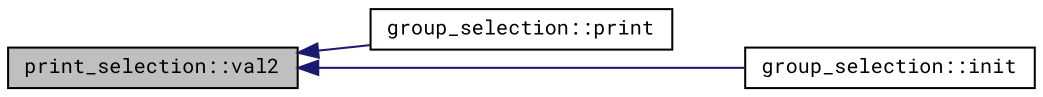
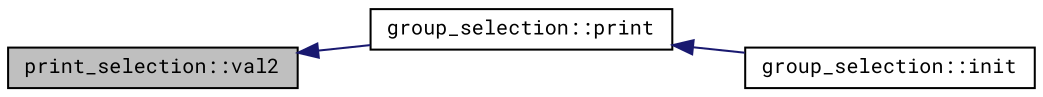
  digraph {
    fontname="Roboto Mono"
    rankdir=LR
    node [color=black fillcolor=white fontname="Roboto Mono" fontsize=10 shape=record style=filled]
    edge [color=midnightblue dir=back fontname="Roboto Mono" fontsize=10 labelfontname=Helvetica labelfontsize=10 style=solid]
    n1 [fillcolor=grey75 fontcolor=black height=0.2 label="print_selection::val2" width=0.4]
    n2 [height=0.2 label="group_selection::print" width=0.4]
    n3 [height=0.2 label="group_selection::init" width=0.4]
    n1 -> n2
-   n1 -> n3
+   n2 -> n3
  }
